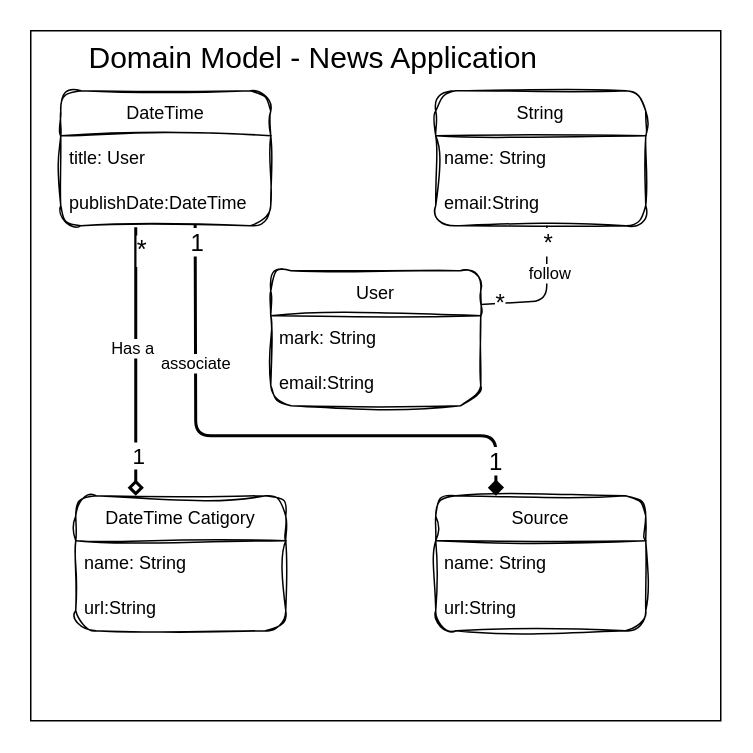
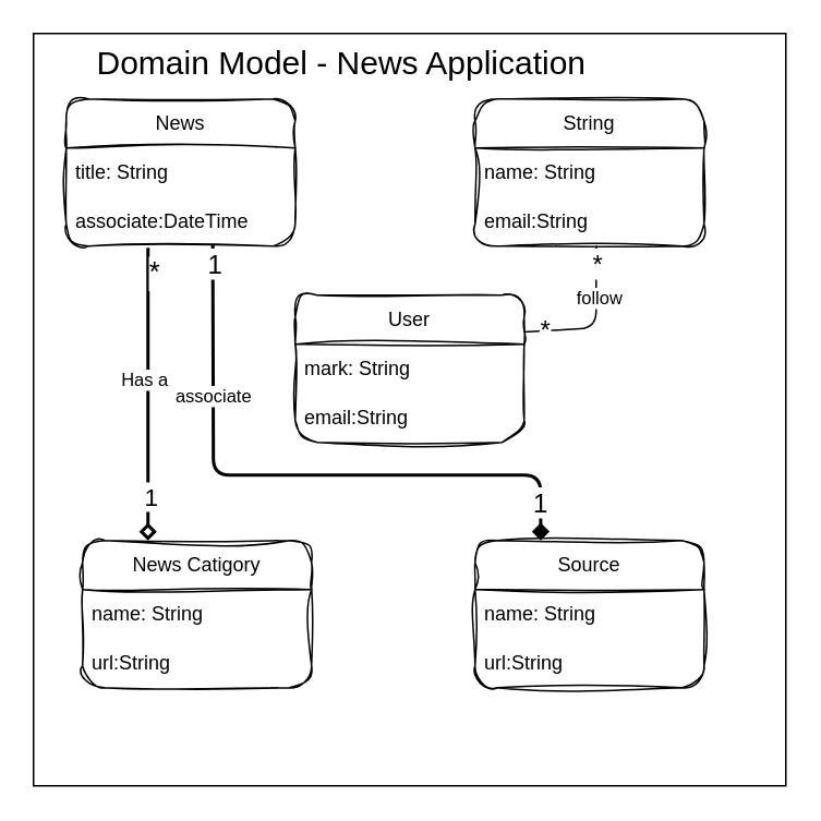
  <mxCell id="0" />
  <mxCell id="1" parent="0" />
  <mxCell id="2" value="" style="whiteSpace=wrap;html=1;aspect=fixed;align=left;" vertex="1" parent="1"><mxGeometry x="20" y="20" width="460" height="460" as="geometry" /></mxCell>
  <mxCell id="3" style="edgeStyle=none;html=1;entryX=0.25;entryY=0;entryDx=0;entryDy=0;exitX=0.64;exitY=0.967;exitDx=0;exitDy=0;exitPerimeter=0;endArrow=diamond;endFill=1;strokeWidth=2;" parent="1" source="9" edge="1"><mxGeometry relative="1" as="geometry"><mxPoint x="120.005" y="150" as="sourcePoint" /><mxPoint x="330.14" y="330" as="targetPoint" /><Array as="points"><mxPoint x="130" y="290" /><mxPoint x="330" y="290" /></Array></mxGeometry></mxCell>
  <mxCell id="4" value="1" style="edgeLabel;html=1;align=center;verticalAlign=middle;resizable=0;points=[];fontSize=16;" parent="3" vertex="1" connectable="0"><mxGeometry x="0.876" y="-1" relative="1" as="geometry"><mxPoint as="offset" /></mxGeometry></mxCell>
  <mxCell id="5" value="1" style="edgeLabel;html=1;align=center;verticalAlign=middle;resizable=0;points=[];fontSize=16;" parent="3" vertex="1" connectable="0"><mxGeometry x="-0.941" y="1" relative="1" as="geometry"><mxPoint as="offset" /></mxGeometry></mxCell>
  <mxCell id="6" value="associate" style="edgeLabel;html=1;align=center;verticalAlign=middle;resizable=0;points=[];" parent="3" vertex="1" connectable="0"><mxGeometry x="-0.517" relative="1" as="geometry"><mxPoint as="offset" /></mxGeometry></mxCell>
- <mxCell id="7" value="DateTime" style="swimlane;fontStyle=0;childLayout=stackLayout;horizontal=1;startSize=30;horizontalStack=0;resizeParent=1;resizeParentMax=0;resizeLast=0;collapsible=1;marginBottom=0;whiteSpace=wrap;html=1;rounded=1;sketch=1;curveFitting=1;jiggle=2;" parent="1" vertex="1"><mxGeometry x="40" y="60" width="140" height="90" as="geometry" /></mxCell>
- <mxCell id="8" value="title: User" style="text;strokeColor=none;fillColor=none;align=left;verticalAlign=middle;spacingLeft=4;spacingRight=4;overflow=hidden;points=[[0,0.5],[1,0.5]];portConstraint=eastwest;rotatable=0;whiteSpace=wrap;html=1;rounded=1;sketch=1;curveFitting=1;jiggle=2;" parent="7" vertex="1"><mxGeometry y="30" width="140" height="30" as="geometry" /></mxCell>
- <mxCell id="9" value="publishDate:DateTime" style="text;strokeColor=none;fillColor=none;align=left;verticalAlign=middle;spacingLeft=4;spacingRight=4;overflow=hidden;points=[[0,0.5],[1,0.5]];portConstraint=eastwest;rotatable=0;whiteSpace=wrap;html=1;rounded=1;sketch=1;curveFitting=1;jiggle=2;" parent="7" vertex="1"><mxGeometry y="60" width="140" height="30" as="geometry" /></mxCell>
+ <mxCell id="7" value="News" style="swimlane;fontStyle=0;childLayout=stackLayout;horizontal=1;startSize=30;horizontalStack=0;resizeParent=1;resizeParentMax=0;resizeLast=0;collapsible=1;marginBottom=0;whiteSpace=wrap;html=1;rounded=1;sketch=1;curveFitting=1;jiggle=2;" parent="1" vertex="1"><mxGeometry x="40" y="60" width="140" height="90" as="geometry" /></mxCell>
+ <mxCell id="8" value="title: String" style="text;strokeColor=none;fillColor=none;align=left;verticalAlign=middle;spacingLeft=4;spacingRight=4;overflow=hidden;points=[[0,0.5],[1,0.5]];portConstraint=eastwest;rotatable=0;whiteSpace=wrap;html=1;rounded=1;sketch=1;curveFitting=1;jiggle=2;" parent="7" vertex="1"><mxGeometry y="30" width="140" height="30" as="geometry" /></mxCell>
+ <mxCell id="9" value="associate:DateTime" style="text;strokeColor=none;fillColor=none;align=left;verticalAlign=middle;spacingLeft=4;spacingRight=4;overflow=hidden;points=[[0,0.5],[1,0.5]];portConstraint=eastwest;rotatable=0;whiteSpace=wrap;html=1;rounded=1;sketch=1;curveFitting=1;jiggle=2;" parent="7" vertex="1"><mxGeometry y="60" width="140" height="30" as="geometry" /></mxCell>
  <mxCell id="10" value="String" style="swimlane;fontStyle=0;childLayout=stackLayout;horizontal=1;startSize=30;horizontalStack=0;resizeParent=1;resizeParentMax=0;resizeLast=0;collapsible=1;marginBottom=0;whiteSpace=wrap;html=1;rounded=1;sketch=1;curveFitting=1;jiggle=2;" parent="1" vertex="1"><mxGeometry x="290" y="60" width="140" height="90" as="geometry" /></mxCell>
  <mxCell id="11" value="name: String" style="text;strokeColor=none;fillColor=none;align=left;verticalAlign=middle;spacingLeft=4;spacingRight=4;overflow=hidden;points=[[0,0.5],[1,0.5]];portConstraint=eastwest;rotatable=0;whiteSpace=wrap;html=1;rounded=1;sketch=1;curveFitting=1;jiggle=2;" parent="10" vertex="1"><mxGeometry y="30" width="140" height="30" as="geometry" /></mxCell>
  <mxCell id="12" value="email:String" style="text;strokeColor=none;fillColor=none;align=left;verticalAlign=middle;spacingLeft=4;spacingRight=4;overflow=hidden;points=[[0,0.5],[1,0.5]];portConstraint=eastwest;rotatable=0;whiteSpace=wrap;html=1;rounded=1;sketch=1;curveFitting=1;jiggle=2;" parent="10" vertex="1"><mxGeometry y="60" width="140" height="30" as="geometry" /></mxCell>
  <mxCell id="13" value="User" style="swimlane;fontStyle=0;childLayout=stackLayout;horizontal=1;startSize=30;horizontalStack=0;resizeParent=1;resizeParentMax=0;resizeLast=0;collapsible=1;marginBottom=0;whiteSpace=wrap;html=1;rounded=1;sketch=1;curveFitting=1;jiggle=2;" parent="1" vertex="1"><mxGeometry x="180" y="180" width="140" height="90" as="geometry"><mxRectangle x="210" y="210" width="70" height="30" as="alternateBounds" /></mxGeometry></mxCell>
  <mxCell id="14" value="mark: String" style="text;strokeColor=none;fillColor=none;align=left;verticalAlign=middle;spacingLeft=4;spacingRight=4;overflow=hidden;points=[[0,0.5],[1,0.5]];portConstraint=eastwest;rotatable=0;whiteSpace=wrap;html=1;rounded=1;sketch=1;curveFitting=1;jiggle=2;" parent="13" vertex="1"><mxGeometry y="30" width="140" height="30" as="geometry" /></mxCell>
  <mxCell id="15" value="email:String" style="text;strokeColor=none;fillColor=none;align=left;verticalAlign=middle;spacingLeft=4;spacingRight=4;overflow=hidden;points=[[0,0.5],[1,0.5]];portConstraint=eastwest;rotatable=0;whiteSpace=wrap;html=1;rounded=1;sketch=1;curveFitting=1;jiggle=2;" parent="13" vertex="1"><mxGeometry y="60" width="140" height="30" as="geometry" /></mxCell>
  <mxCell id="16" value="Source" style="swimlane;fontStyle=0;childLayout=stackLayout;horizontal=1;startSize=30;horizontalStack=0;resizeParent=1;resizeParentMax=0;resizeLast=0;collapsible=1;marginBottom=0;whiteSpace=wrap;html=1;rounded=1;sketch=1;curveFitting=1;jiggle=2;" parent="1" vertex="1"><mxGeometry x="290" y="330" width="140" height="90" as="geometry" /></mxCell>
  <mxCell id="17" value="name: String" style="text;strokeColor=none;fillColor=none;align=left;verticalAlign=middle;spacingLeft=4;spacingRight=4;overflow=hidden;points=[[0,0.5],[1,0.5]];portConstraint=eastwest;rotatable=0;whiteSpace=wrap;html=1;rounded=1;sketch=1;curveFitting=1;jiggle=2;" parent="16" vertex="1"><mxGeometry y="30" width="140" height="30" as="geometry" /></mxCell>
  <mxCell id="18" value="url:String" style="text;strokeColor=none;fillColor=none;align=left;verticalAlign=middle;spacingLeft=4;spacingRight=4;overflow=hidden;points=[[0,0.5],[1,0.5]];portConstraint=eastwest;rotatable=0;whiteSpace=wrap;html=1;rounded=1;sketch=1;curveFitting=1;jiggle=2;" parent="16" vertex="1"><mxGeometry y="60" width="140" height="30" as="geometry" /></mxCell>
- <mxCell id="19" value="DateTime Catigory" style="swimlane;fontStyle=0;childLayout=stackLayout;horizontal=1;startSize=30;horizontalStack=0;resizeParent=1;resizeParentMax=0;resizeLast=0;collapsible=1;marginBottom=0;whiteSpace=wrap;html=1;rounded=1;sketch=1;curveFitting=1;jiggle=2;" parent="1" vertex="1"><mxGeometry x="50" y="330" width="140" height="90" as="geometry" /></mxCell>
+ <mxCell id="19" value="News Catigory" style="swimlane;fontStyle=0;childLayout=stackLayout;horizontal=1;startSize=30;horizontalStack=0;resizeParent=1;resizeParentMax=0;resizeLast=0;collapsible=1;marginBottom=0;whiteSpace=wrap;html=1;rounded=1;sketch=1;curveFitting=1;jiggle=2;" parent="1" vertex="1"><mxGeometry x="50" y="330" width="140" height="90" as="geometry" /></mxCell>
  <mxCell id="20" value="name: String" style="text;strokeColor=none;fillColor=none;align=left;verticalAlign=middle;spacingLeft=4;spacingRight=4;overflow=hidden;points=[[0,0.5],[1,0.5]];portConstraint=eastwest;rotatable=0;whiteSpace=wrap;html=1;rounded=1;sketch=1;curveFitting=1;jiggle=2;" parent="19" vertex="1"><mxGeometry y="30" width="140" height="30" as="geometry" /></mxCell>
  <mxCell id="21" value="url:String" style="text;strokeColor=none;fillColor=none;align=left;verticalAlign=middle;spacingLeft=4;spacingRight=4;overflow=hidden;points=[[0,0.5],[1,0.5]];portConstraint=eastwest;rotatable=0;whiteSpace=wrap;html=1;rounded=1;sketch=1;curveFitting=1;jiggle=2;" parent="19" vertex="1"><mxGeometry y="60" width="140" height="30" as="geometry" /></mxCell>
  <mxCell id="22" style="edgeStyle=none;html=1;fontSize=21;endArrow=diamond;endFill=0;strokeWidth=2;" parent="1" edge="1"><mxGeometry relative="1" as="geometry"><mxPoint x="90" y="151" as="sourcePoint" /><mxPoint x="90" y="330" as="targetPoint" /></mxGeometry></mxCell>
  <mxCell id="23" value="*" style="edgeLabel;html=1;align=center;verticalAlign=middle;resizable=0;points=[];fontSize=17;" parent="22" vertex="1" connectable="0"><mxGeometry x="-0.831" y="3" relative="1" as="geometry"><mxPoint as="offset" /></mxGeometry></mxCell>
  <mxCell id="24" value="1" style="edgeLabel;html=1;align=center;verticalAlign=middle;resizable=0;points=[];fontSize=15;" parent="22" vertex="1" connectable="0"><mxGeometry x="0.689" y="1" relative="1" as="geometry"><mxPoint as="offset" /></mxGeometry></mxCell>
  <mxCell id="25" value="Has a" style="edgeLabel;html=1;align=center;verticalAlign=middle;resizable=0;points=[];" parent="22" vertex="1" connectable="0"><mxGeometry x="-0.106" y="-3" relative="1" as="geometry"><mxPoint as="offset" /></mxGeometry></mxCell>
  <mxCell id="26" style="edgeStyle=none;html=1;entryX=1;entryY=0.25;entryDx=0;entryDy=0;endArrow=none;endFill=0;exitX=0.529;exitY=0.995;exitDx=0;exitDy=0;exitPerimeter=0;" parent="1" source="12" target="13" edge="1"><mxGeometry relative="1" as="geometry"><mxPoint x="350" y="161" as="sourcePoint" /><mxPoint x="381" y="210" as="targetPoint" /><Array as="points"><mxPoint x="364" y="170" /><mxPoint x="364" y="200" /></Array></mxGeometry></mxCell>
  <mxCell id="27" value="*" style="edgeLabel;html=1;align=center;verticalAlign=middle;resizable=0;points=[];fontSize=16;" parent="26" vertex="1" connectable="0"><mxGeometry x="0.735" y="-1" relative="1" as="geometry"><mxPoint as="offset" /></mxGeometry></mxCell>
  <mxCell id="28" value="*" style="edgeLabel;html=1;align=center;verticalAlign=middle;resizable=0;points=[];fontSize=16;" parent="26" vertex="1" connectable="0"><mxGeometry x="-0.761" relative="1" as="geometry"><mxPoint as="offset" /></mxGeometry></mxCell>
  <mxCell id="29" value="follow" style="edgeLabel;html=1;align=center;verticalAlign=middle;resizable=0;points=[];" parent="26" vertex="1" connectable="0"><mxGeometry x="-0.322" y="1" relative="1" as="geometry"><mxPoint as="offset" /></mxGeometry></mxCell>
  <mxCell id="30" value="Domain Model - News Application" style="text;html=1;align=left;verticalAlign=middle;whiteSpace=wrap;rounded=0;fontSize=20;" vertex="1" parent="1"><mxGeometry x="57" y="22" width="333" height="30" as="geometry" /></mxCell>
